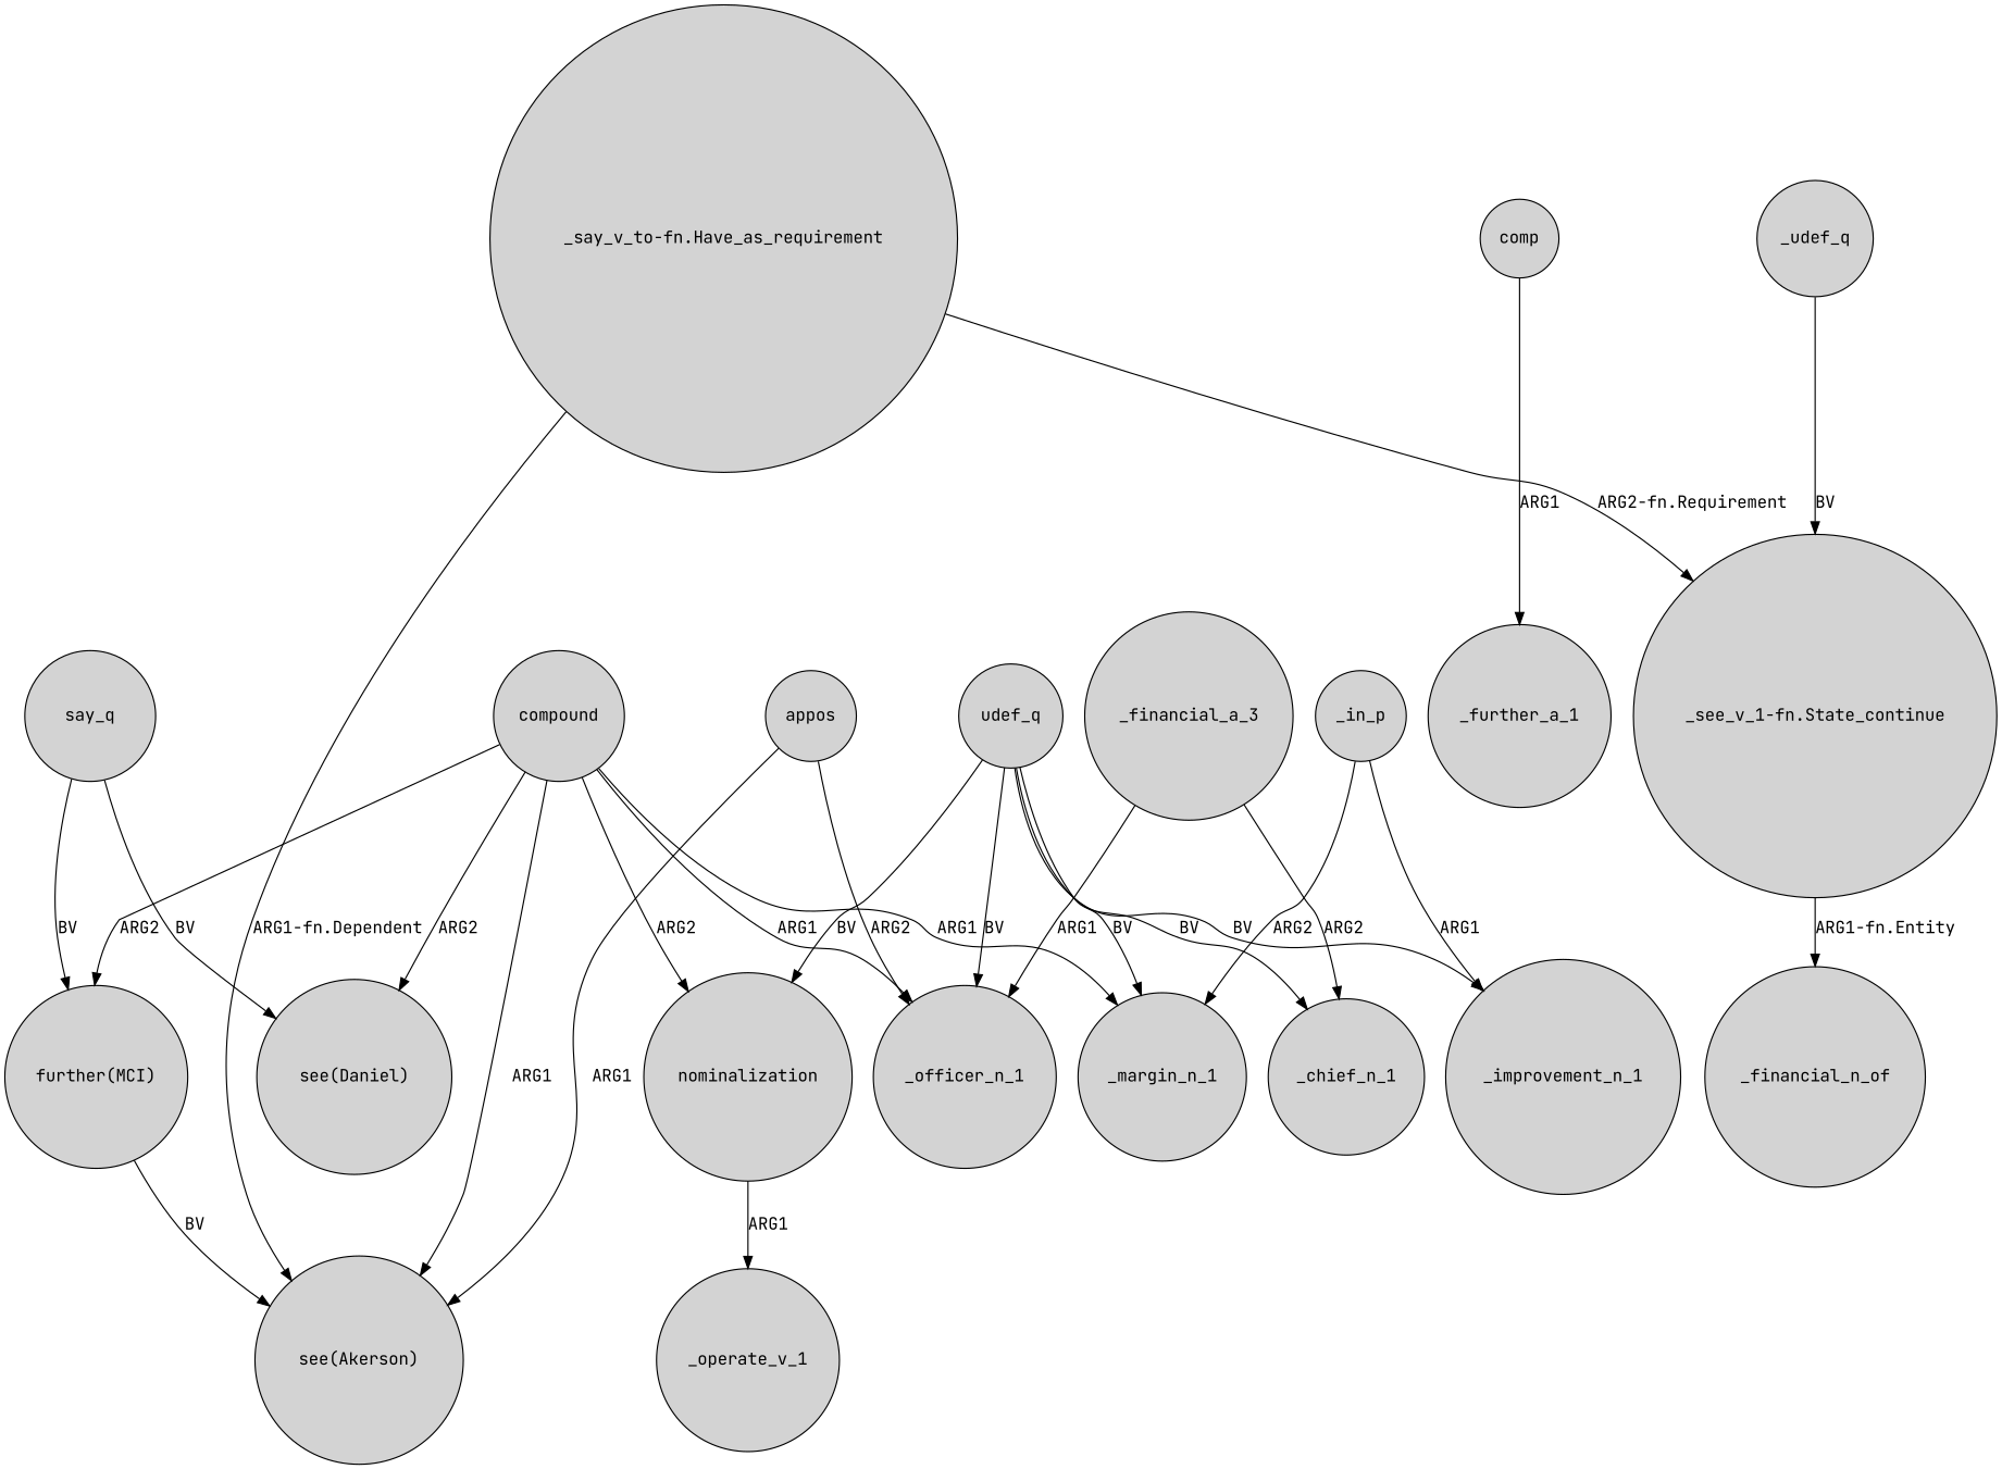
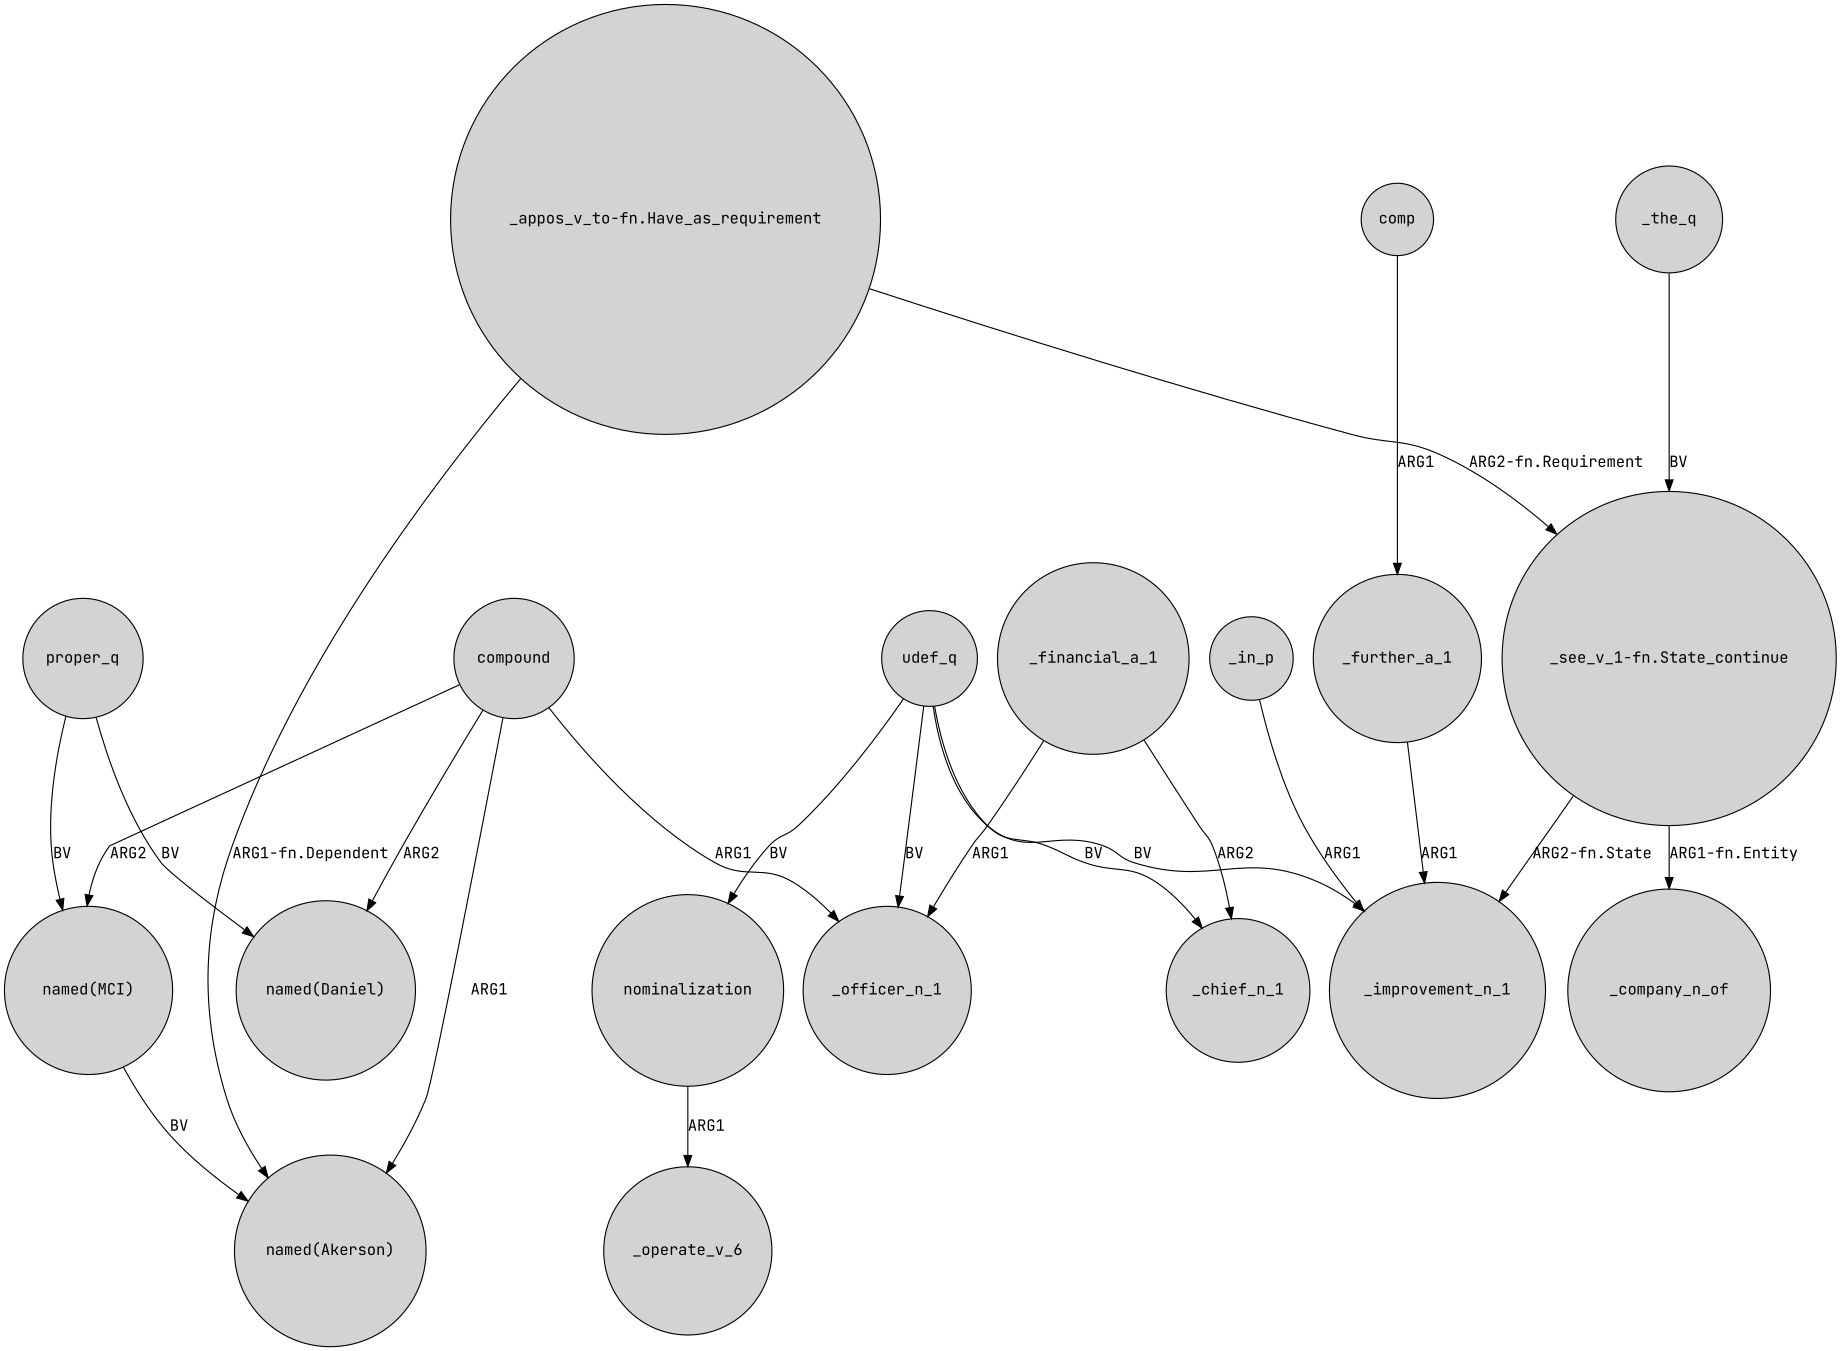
  digraph {
    fontname="JetBrains Mono"
    node [fontname="JetBrains Mono" shape=circle style=filled]
    edge [fontname="JetBrains Mono"]
    compound
-   "named(MCI)" [label="further(MCI)"]
-   "named(Akerson)" [label="see(Akerson)"]
-   _margin_n_1
+   "named(MCI)"
+   "named(Akerson)"
    nominalization
    _officer_n_1
-   "named(Daniel)" [label="see(Daniel)"]
-   _operate_v_1
-   proper_q [label=say_q]
+   "named(Daniel)"
+   _operate_v_1 [label=_operate_v_6]
+   proper_q
    udef_q
    _chief_n_1
    _improvement_n_1
-   appos
-   _financial_a_1 [label=_financial_a_3]
+   _financial_a_1
    "_see_v_1-fn.State_continue"
-   _company_n_of [label=_financial_n_of]
+   _company_n_of
    _in_p
-   "_say_v_to-fn.Have_as_requirement"
+   "_say_v_to-fn.Have_as_requirement" [label="_appos_v_to-fn.Have_as_requirement"]
    _further_a_1
    comp
-   _the_q [label=_udef_q]
+   _the_q
    compound -> "named(MCI)" [label=ARG2]
    compound -> "named(Akerson)" [label=ARG1]
-   compound -> _margin_n_1 [label=ARG1]
-   compound -> nominalization [label=ARG2]
    compound -> _officer_n_1 [label=ARG1]
    compound -> "named(Daniel)" [label=ARG2]
    "named(MCI)" -> "named(Akerson)" [label=BV]
    nominalization -> _operate_v_1 [label=ARG1]
    proper_q -> "named(MCI)" [label=BV]
    proper_q -> "named(Daniel)" [label=BV]
-   udef_q -> _margin_n_1 [label=BV]
    udef_q -> nominalization [label=BV]
    udef_q -> _officer_n_1 [label=BV]
    udef_q -> _chief_n_1 [label=BV]
    udef_q -> _improvement_n_1 [label=BV]
-   appos -> "named(Akerson)" [label=ARG1]
-   appos -> _officer_n_1 [label=ARG2]
    _financial_a_1 -> _officer_n_1 [label=ARG1]
    _financial_a_1 -> _chief_n_1 [label=ARG2]
+   "_see_v_1-fn.State_continue" -> _improvement_n_1 [label="ARG2-fn.State"]
    "_see_v_1-fn.State_continue" -> _company_n_of [label="ARG1-fn.Entity"]
-   _in_p -> _margin_n_1 [label=ARG2]
    _in_p -> _improvement_n_1 [label=ARG1]
    "_say_v_to-fn.Have_as_requirement" -> "named(Akerson)" [label="ARG1-fn.Dependent"]
    "_say_v_to-fn.Have_as_requirement" -> "_see_v_1-fn.State_continue" [label="ARG2-fn.Requirement"]
+   _further_a_1 -> _improvement_n_1 [label=ARG1]
    comp -> _further_a_1 [label=ARG1]
    _the_q -> "_see_v_1-fn.State_continue" [label=BV]
  }
